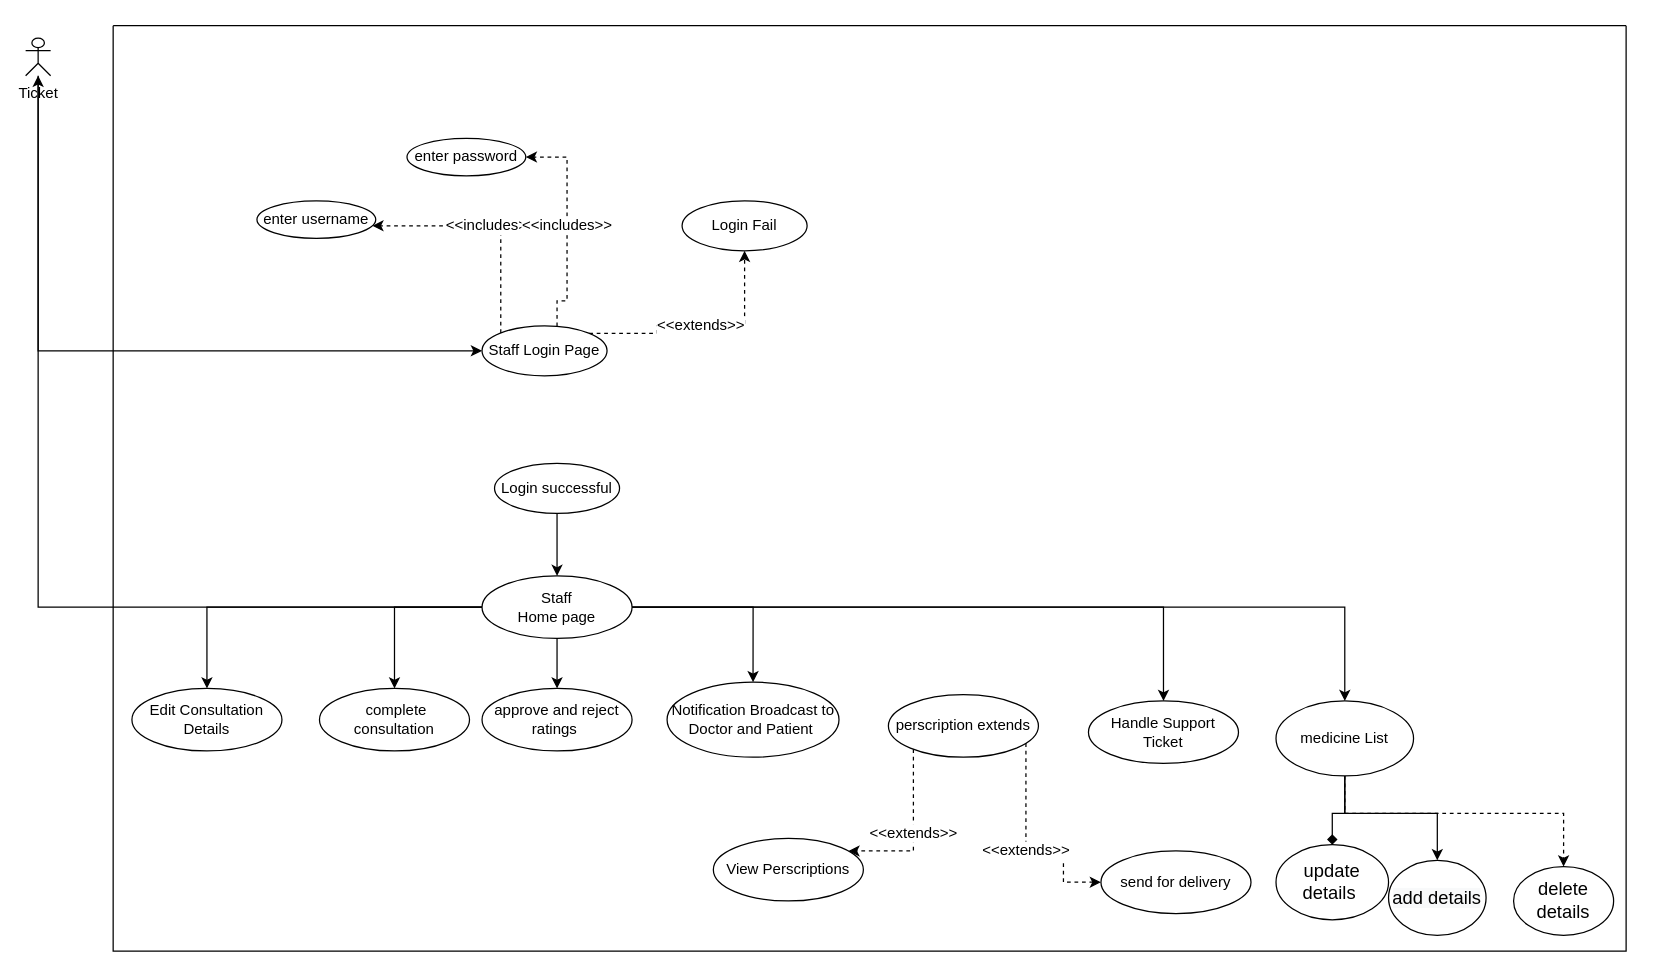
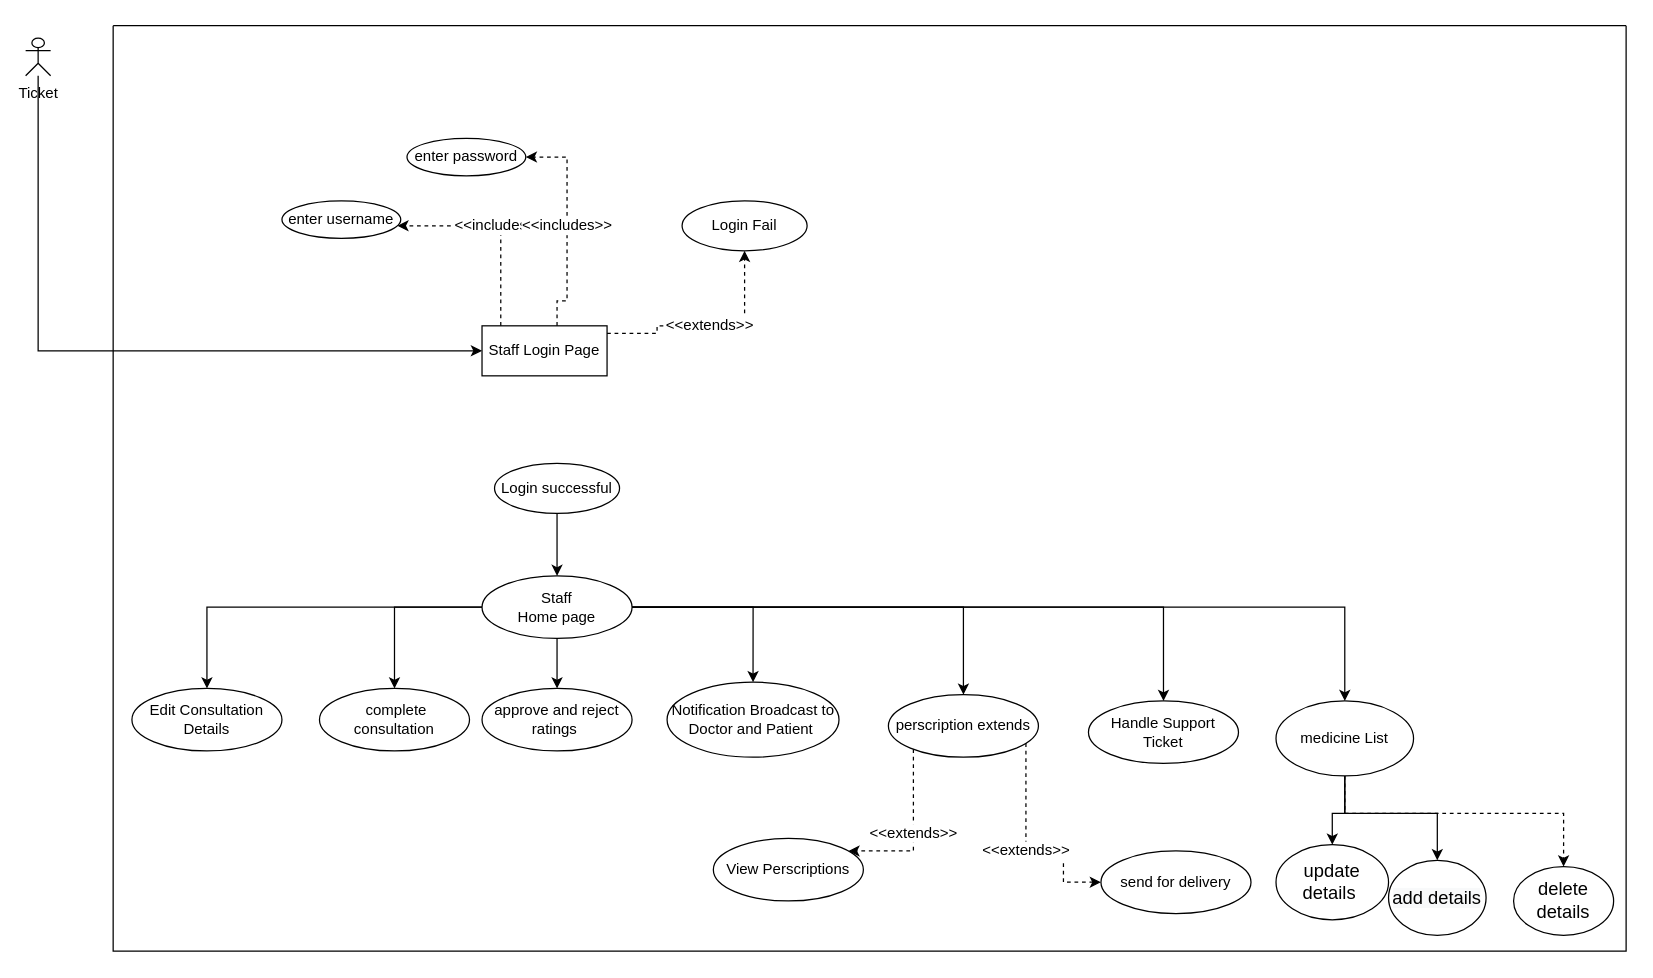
  <mxCell id="0" />
  <mxCell id="1" parent="0" />
  <mxCell id="2" value="" style="swimlane;startSize=0;" vertex="1" parent="1"><mxGeometry x="90" y="20" width="1210" height="740" as="geometry" /></mxCell>
- <mxCell id="3" value="Staff Login Page" style="ellipse;whiteSpace=wrap;html=1;fontSize=12;" vertex="1" parent="2"><mxGeometry x="295" y="240" width="100" height="40" as="geometry" /></mxCell>
+ <mxCell id="3" value="Staff Login Page" style="whiteSpace=wrap;html=1;fontSize=12;rounded=0;" vertex="1" parent="2"><mxGeometry x="295" y="240" width="100" height="40" as="geometry" /></mxCell>
  <mxCell id="4" value="Login successful" style="ellipse;whiteSpace=wrap;html=1;fontSize=12;" vertex="1" parent="2"><mxGeometry x="305" y="350" width="100" height="40" as="geometry" /></mxCell>
  <mxCell id="5" value="Login Fail" style="ellipse;whiteSpace=wrap;html=1;fontSize=12;" vertex="1" parent="2"><mxGeometry x="455" y="140" width="100" height="40" as="geometry" /></mxCell>
  <mxCell id="6" value="&amp;lt;&amp;lt;extends&amp;gt;&amp;gt;" style="edgeStyle=orthogonalEdgeStyle;rounded=0;orthogonalLoop=1;jettySize=auto;html=1;dashed=1;fontSize=12;endArrow=classic;endFill=1;" edge="1" parent="2" source="3" target="5"><mxGeometry relative="1" as="geometry"><mxPoint x="-45" y="1000" as="targetPoint" /><Array as="points"><mxPoint x="435" y="246" /><mxPoint x="435" y="240" /><mxPoint x="505" y="240" /></Array></mxGeometry></mxCell>
- <mxCell id="7" value="enter username" style="ellipse;whiteSpace=wrap;html=1;fontSize=12;" vertex="1" parent="2"><mxGeometry x="115" y="140" width="95" height="30" as="geometry" /></mxCell>
+ <mxCell id="7" value="enter username" style="ellipse;whiteSpace=wrap;html=1;fontSize=12;" vertex="1" parent="2"><mxGeometry x="135" y="140" width="95" height="30" as="geometry" /></mxCell>
  <mxCell id="8" value="&amp;lt;&amp;lt;includes&amp;gt;&amp;gt;" style="edgeStyle=orthogonalEdgeStyle;rounded=0;orthogonalLoop=1;jettySize=auto;html=1;dashed=1;fontSize=12;endArrow=classic;endFill=1;" edge="1" parent="2" source="3" target="7"><mxGeometry relative="1" as="geometry"><Array as="points"><mxPoint x="310" y="160" /></Array></mxGeometry></mxCell>
  <mxCell id="9" value="enter password" style="ellipse;whiteSpace=wrap;html=1;fontSize=12;" vertex="1" parent="2"><mxGeometry x="235" y="90" width="95" height="30" as="geometry" /></mxCell>
  <mxCell id="10" value="&amp;lt;&amp;lt;includes&amp;gt;&amp;gt;" style="edgeStyle=orthogonalEdgeStyle;rounded=0;orthogonalLoop=1;jettySize=auto;html=1;dashed=1;fontSize=12;endArrow=classic;endFill=1;" edge="1" parent="2" source="3" target="9"><mxGeometry relative="1" as="geometry"><Array as="points"><mxPoint x="355" y="220" /><mxPoint x="363" y="220" /></Array></mxGeometry></mxCell>
  <mxCell id="11" value="Staff&lt;br&gt;Home page" style="ellipse;whiteSpace=wrap;html=1;fontSize=12;" vertex="1" parent="2"><mxGeometry x="295" y="440" width="120" height="50" as="geometry" /></mxCell>
  <mxCell id="12" style="edgeStyle=orthogonalEdgeStyle;rounded=0;orthogonalLoop=1;jettySize=auto;html=1;exitX=0.5;exitY=1;exitDx=0;exitDy=0;entryX=0.5;entryY=0;entryDx=0;entryDy=0;fontSize=12;endArrow=classic;endFill=1;" edge="1" parent="2" source="4" target="11"><mxGeometry relative="1" as="geometry" /></mxCell>
  <mxCell id="13" value="&lt;p class=&quot;MsoNormal&quot;&gt;&lt;span lang=&quot;EN-SG&quot;&gt;&amp;nbsp;complete consultation&lt;/span&gt;&lt;/p&gt;" style="ellipse;whiteSpace=wrap;html=1;fontSize=12;" vertex="1" parent="2"><mxGeometry x="165" y="530" width="120" height="50" as="geometry" /></mxCell>
  <mxCell id="14" style="edgeStyle=orthogonalEdgeStyle;rounded=0;orthogonalLoop=1;jettySize=auto;html=1;" edge="1" parent="2" source="11" target="13"><mxGeometry relative="1" as="geometry"><Array as="points"><mxPoint x="225" y="465" /></Array></mxGeometry></mxCell>
  <mxCell id="15" value="&lt;p class=&quot;MsoNormal&quot;&gt;&lt;span lang=&quot;EN-SG&quot;&gt;approve and reject ratings&amp;nbsp;&lt;/span&gt;&lt;/p&gt;" style="ellipse;whiteSpace=wrap;html=1;fontSize=12;" vertex="1" parent="2"><mxGeometry x="295" y="530" width="120" height="50" as="geometry" /></mxCell>
  <mxCell id="16" style="edgeStyle=orthogonalEdgeStyle;rounded=0;orthogonalLoop=1;jettySize=auto;html=1;" edge="1" parent="2" source="11" target="15"><mxGeometry relative="1" as="geometry" /></mxCell>
  <mxCell id="17" value="&lt;p class=&quot;MsoNormal&quot;&gt;&lt;span style=&quot;background-color: initial;&quot;&gt;Edit Consultation Details&lt;/span&gt;&lt;br&gt;&lt;/p&gt;" style="ellipse;whiteSpace=wrap;html=1;fontSize=12;" vertex="1" parent="2"><mxGeometry x="15" y="530" width="120" height="50" as="geometry" /></mxCell>
  <mxCell id="18" style="edgeStyle=orthogonalEdgeStyle;rounded=0;orthogonalLoop=1;jettySize=auto;html=1;" edge="1" parent="2" source="11" target="17"><mxGeometry relative="1" as="geometry" /></mxCell>
  <mxCell id="19" value="&lt;p class=&quot;MsoNormal&quot;&gt;&lt;span lang=&quot;EN-SG&quot;&gt;Notification Broadcast to Doctor and Patient&amp;nbsp;&lt;/span&gt;&lt;/p&gt;" style="ellipse;whiteSpace=wrap;html=1;fontSize=12;" vertex="1" parent="2"><mxGeometry x="443" y="525" width="137.5" height="60" as="geometry" /></mxCell>
  <mxCell id="20" style="edgeStyle=orthogonalEdgeStyle;rounded=0;orthogonalLoop=1;jettySize=auto;html=1;" edge="1" parent="2" source="11" target="19"><mxGeometry relative="1" as="geometry" /></mxCell>
  <mxCell id="21" value="&lt;p class=&quot;MsoNormal&quot;&gt;perscription extends&lt;/p&gt;" style="ellipse;whiteSpace=wrap;html=1;fontSize=12;" vertex="1" parent="2"><mxGeometry x="620" y="535" width="120" height="50" as="geometry" /></mxCell>
- <mxCell id="22" style="edgeStyle=orthogonalEdgeStyle;rounded=0;orthogonalLoop=1;jettySize=auto;html=1;" edge="1" parent="2" source="11" target="37"><mxGeometry relative="1" as="geometry" /></mxCell>
+ <mxCell id="22" style="edgeStyle=orthogonalEdgeStyle;rounded=0;orthogonalLoop=1;jettySize=auto;html=1;" edge="1" parent="2" source="11" target="21"><mxGeometry relative="1" as="geometry" /></mxCell>
  <mxCell id="23" value="&amp;lt;&amp;lt;extends&amp;gt;&amp;gt;" style="edgeStyle=orthogonalEdgeStyle;rounded=0;orthogonalLoop=1;jettySize=auto;html=1;fontSize=12;endArrow=classic;endFill=1;dashed=1;" edge="1" parent="2" source="21" target="24"><mxGeometry relative="1" as="geometry"><Array as="points"><mxPoint x="640" y="660" /></Array><mxPoint x="575" y="1670" as="sourcePoint" /><mxPoint x="594.955" y="1751.758" as="targetPoint" /></mxGeometry></mxCell>
  <mxCell id="24" value="&lt;p class=&quot;MsoNormal&quot;&gt;&lt;span lang=&quot;EN-SG&quot;&gt;View Perscriptions&lt;/span&gt;&lt;/p&gt;" style="ellipse;whiteSpace=wrap;html=1;fontSize=12;" vertex="1" parent="2"><mxGeometry x="480" y="650" width="120" height="50" as="geometry" /></mxCell>
  <mxCell id="25" value="&lt;p class=&quot;MsoNormal&quot;&gt;send for delivery&lt;/p&gt;" style="ellipse;whiteSpace=wrap;html=1;fontSize=12;" vertex="1" parent="2"><mxGeometry x="790" y="660" width="120" height="50" as="geometry" /></mxCell>
  <mxCell id="26" value="&amp;lt;&amp;lt;extends&amp;gt;&amp;gt;" style="edgeStyle=orthogonalEdgeStyle;rounded=0;orthogonalLoop=1;jettySize=auto;html=1;fontSize=12;endArrow=classic;endFill=1;dashed=1;" edge="1" parent="2" source="21" target="25"><mxGeometry relative="1" as="geometry"><Array as="points"><mxPoint x="730" y="660" /><mxPoint x="760" y="660" /><mxPoint x="760" y="685" /></Array><mxPoint x="625" y="1650" as="sourcePoint" /><mxPoint x="585" y="1770" as="targetPoint" /></mxGeometry></mxCell>
  <mxCell id="27" value="&lt;p class=&quot;MsoNormal&quot;&gt;Handle Support Ticket&lt;/p&gt;" style="ellipse;whiteSpace=wrap;html=1;fontSize=12;" vertex="1" parent="2"><mxGeometry x="780" y="540" width="120" height="50" as="geometry" /></mxCell>
  <mxCell id="28" style="edgeStyle=orthogonalEdgeStyle;rounded=0;orthogonalLoop=1;jettySize=auto;html=1;" edge="1" parent="2" source="11" target="27"><mxGeometry relative="1" as="geometry" /></mxCell>
  <mxCell id="29" value="medicine List" style="ellipse;whiteSpace=wrap;html=1;" vertex="1" parent="2"><mxGeometry x="930" y="540" width="110" height="60" as="geometry" /></mxCell>
  <mxCell id="30" style="edgeStyle=orthogonalEdgeStyle;rounded=0;orthogonalLoop=1;jettySize=auto;html=1;" edge="1" parent="2" source="11" target="29"><mxGeometry relative="1" as="geometry"><Array as="points"><mxPoint x="985" y="465" /></Array></mxGeometry></mxCell>
  <mxCell id="31" value="&lt;span style=&quot;font-size:11.0pt;line-height:&lt;br/&gt;107%;font-family:&amp;quot;Calibri&amp;quot;,sans-serif;mso-ascii-theme-font:minor-latin;&lt;br/&gt;mso-fareast-font-family:Calibri;mso-fareast-theme-font:minor-latin;mso-hansi-theme-font:&lt;br/&gt;minor-latin;mso-bidi-font-family:&amp;quot;Times New Roman&amp;quot;;mso-bidi-theme-font:minor-bidi;&lt;br/&gt;mso-ansi-language:EN-SG;mso-fareast-language:EN-US;mso-bidi-language:AR-SA&quot; lang=&quot;EN-SG&quot;&gt;update details&amp;nbsp;&lt;/span&gt;" style="ellipse;whiteSpace=wrap;html=1;" vertex="1" parent="2"><mxGeometry x="930" y="655" width="90" height="60" as="geometry" /></mxCell>
- <mxCell id="32" style="edgeStyle=orthogonalEdgeStyle;rounded=0;orthogonalLoop=1;jettySize=auto;html=1;endArrow=diamond;" edge="1" parent="2" source="29" target="31"><mxGeometry relative="1" as="geometry"><Array as="points"><mxPoint x="985" y="630" /><mxPoint x="975" y="630" /></Array></mxGeometry></mxCell>
+ <mxCell id="32" style="edgeStyle=orthogonalEdgeStyle;rounded=0;orthogonalLoop=1;jettySize=auto;html=1;" edge="1" parent="2" source="29" target="31"><mxGeometry relative="1" as="geometry"><Array as="points"><mxPoint x="985" y="630" /><mxPoint x="975" y="630" /></Array></mxGeometry></mxCell>
  <mxCell id="33" value="&lt;span style=&quot;color: rgb(0, 0, 0); font-family: Calibri, sans-serif; font-size: 14.667px; font-style: normal; font-variant-ligatures: normal; font-variant-caps: normal; font-weight: 400; letter-spacing: normal; orphans: 2; text-align: center; text-indent: 0px; text-transform: none; widows: 2; word-spacing: 0px; -webkit-text-stroke-width: 0px; background-color: rgb(248, 249, 250); text-decoration-thickness: initial; text-decoration-style: initial; text-decoration-color: initial; float: none; display: inline !important;&quot;&gt;add details&lt;/span&gt;" style="ellipse;whiteSpace=wrap;html=1;" vertex="1" parent="2"><mxGeometry x="1020" y="667.5" width="78" height="60" as="geometry" /></mxCell>
  <mxCell id="34" style="edgeStyle=orthogonalEdgeStyle;rounded=0;orthogonalLoop=1;jettySize=auto;html=1;" edge="1" parent="2" source="29" target="33"><mxGeometry relative="1" as="geometry"><Array as="points"><mxPoint x="985" y="630" /><mxPoint x="1059" y="630" /></Array></mxGeometry></mxCell>
  <mxCell id="35" value="&lt;span style=&quot;font-family: Calibri, sans-serif; font-size: 14.667px;&quot;&gt;delete details&lt;/span&gt;" style="ellipse;whiteSpace=wrap;html=1;" vertex="1" parent="2"><mxGeometry x="1120" y="672.5" width="80" height="55" as="geometry" /></mxCell>
  <mxCell id="36" style="edgeStyle=orthogonalEdgeStyle;rounded=0;orthogonalLoop=1;jettySize=auto;html=1;dashed=1;" edge="1" parent="2" source="29" target="35"><mxGeometry relative="1" as="geometry"><Array as="points"><mxPoint x="985" y="630" /><mxPoint x="1160" y="630" /></Array></mxGeometry></mxCell>
  <mxCell id="37" value="Ticket" style="shape=umlActor;verticalLabelPosition=bottom;verticalAlign=top;html=1;outlineConnect=0;" vertex="1" parent="1"><mxGeometry x="20" y="30" width="20" height="30" as="geometry" /></mxCell>
  <mxCell id="38" style="edgeStyle=orthogonalEdgeStyle;rounded=0;orthogonalLoop=1;jettySize=auto;html=1;fontSize=12;endArrow=classic;endFill=1;" edge="1" parent="1" source="37" target="3"><mxGeometry relative="1" as="geometry"><Array as="points"><mxPoint x="30" y="280" /></Array><mxPoint x="50" y="35" as="sourcePoint" /></mxGeometry></mxCell>
